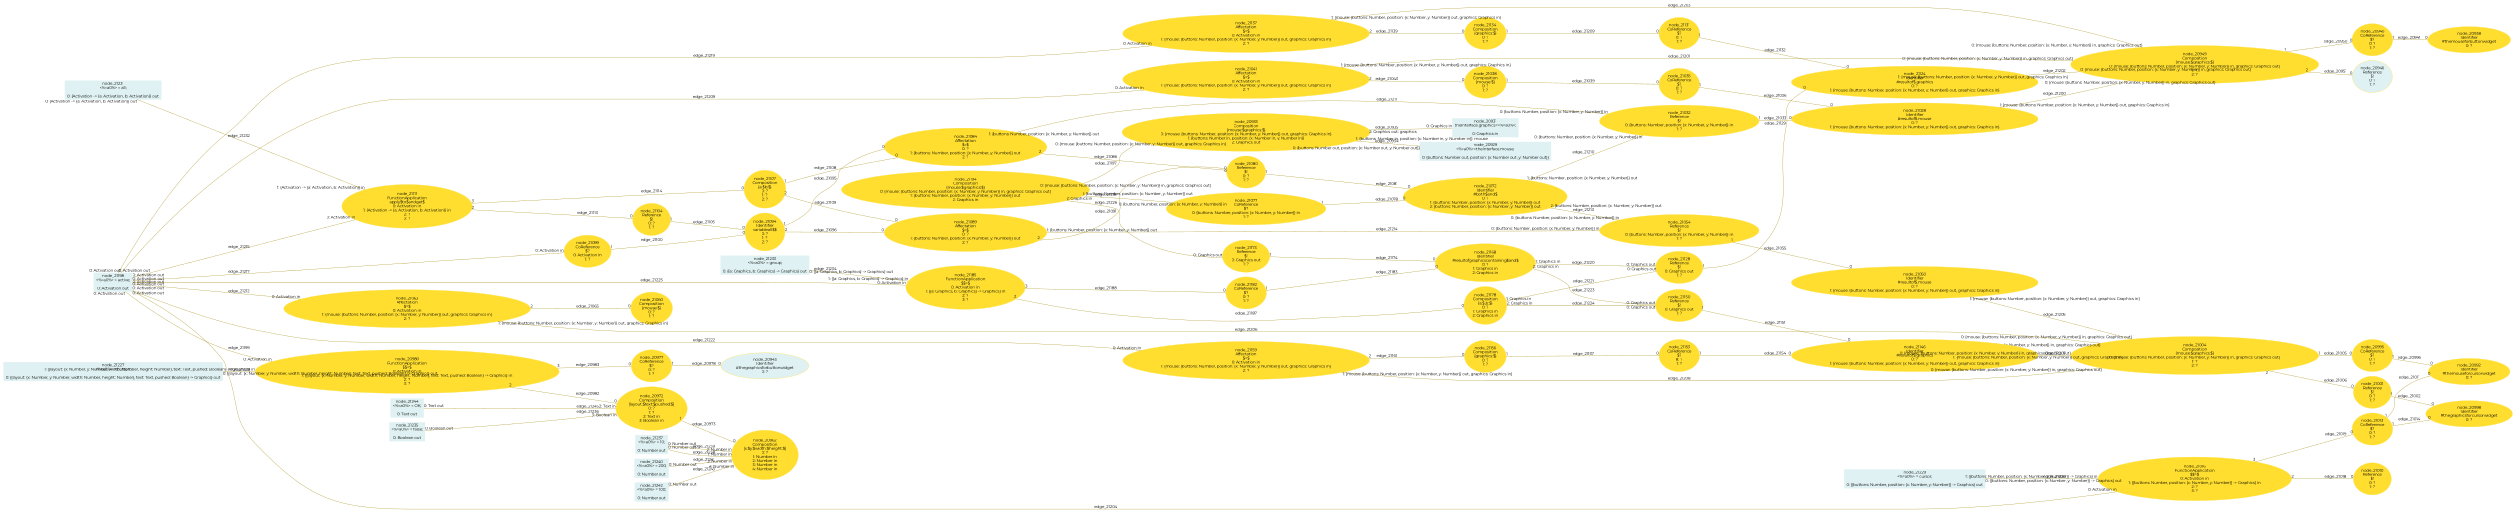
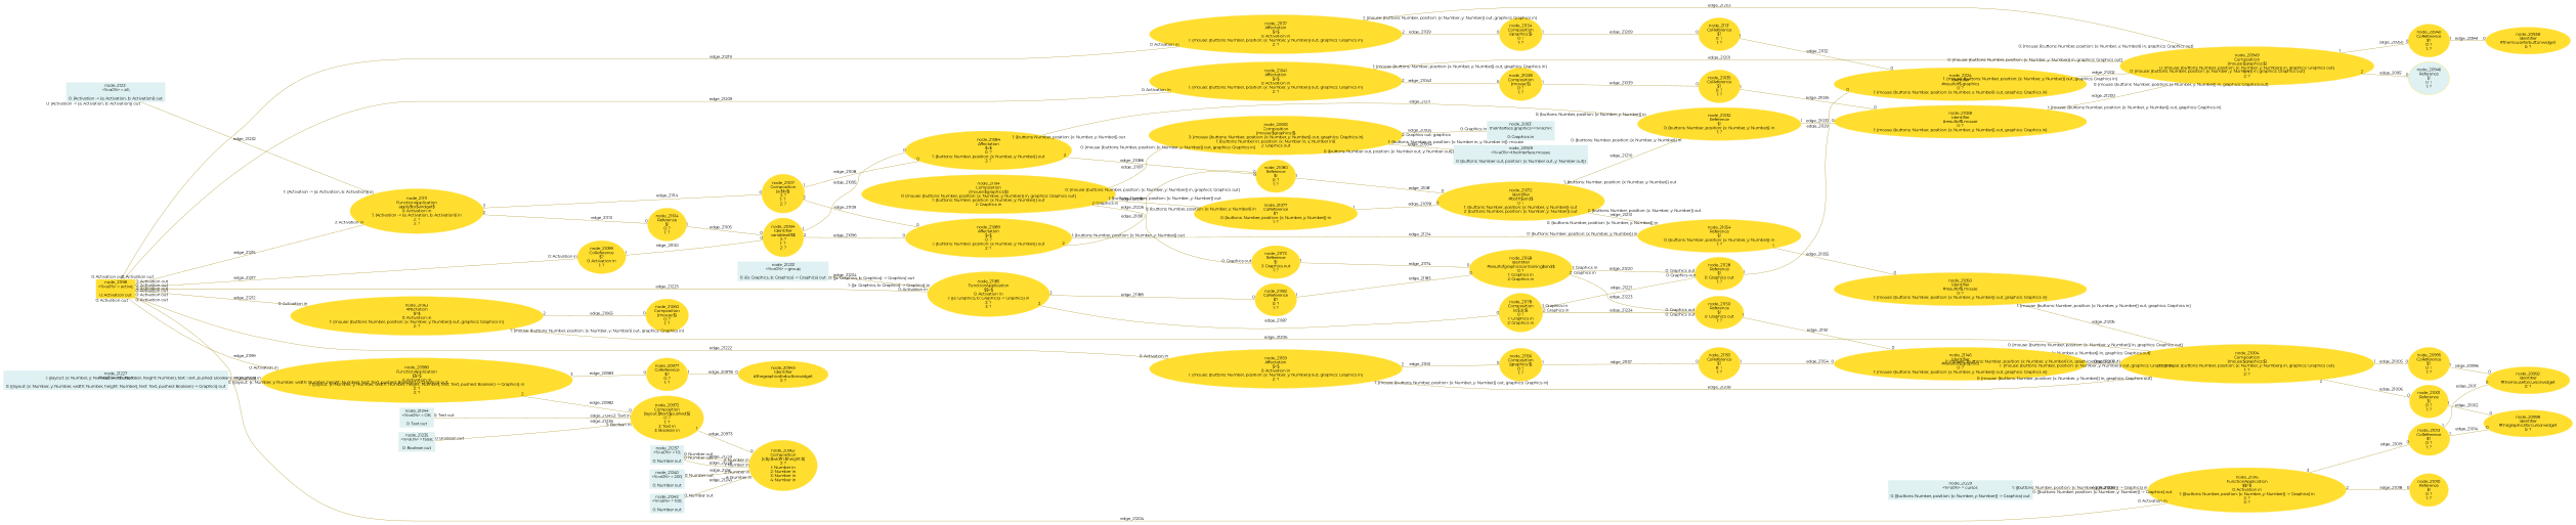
  digraph {
    fontname=Montserrat
    rankdir=LR
    node [color="#ffde2f" fontname=Montserrat shape=ellipse style=filled]
    edge [arrowHead=none arrowsize=1 color="#9d8400" dir=none fontname=Montserrat headlabel=0 taillabel=1]
    n1 [color="#dff1f2" label="node_20929\n<%=a0%>=theInterface.mouse;\n\n0: {buttons: Number out, position: {x: Number out, y: Number out}}" shape=box]
    n2 [color="#dff1f2" label="node_20931\ntheInterface.graphics=<%=a0%>;\n\n0: Graphics in" shape=box]
    n3 [label="node_20933\nComposition\n{mouse:$graphics:$}\n0: {mouse: {buttons: Number, position: {x: Number, y: Number}} out, graphics: Graphics in}\n1: {buttons: Number in, position: {x: Number in, y: Number in}}\n2: Graphics out"]
    n4 [label="node_20938\nIdentifier\n#themouseforbuttonwidget\n0: ?"]
    n5 [label="node_20940\nCoReference\n$?\n0: ?\n1: ?"]
-   n6 [label="node_20943\nIdentifier\n#thegraphicsforbuttonwidget\n0: ?" fillcolor="#dff1f2"]
+   n6 [label="node_20943\nIdentifier\n#thegraphicsforbuttonwidget\n0: ?"]
    n7 [fillcolor="#dff1f2" label="node_20946\nReference\n$!\n0: ?\n1: ?"]
    n8 [label="node_20949\nComposition\n{mouse:$graphics:$}\n0: {mouse: {buttons: Number, position: {x: Number, y: Number}} in, graphics: Graphics out}\n1: ?\n2: ?"]
    n9 [label="node_20962\nComposition\n{x:$y:$width:$height:$}\n0: ?\n1: Number in\n2: Number in\n3: Number in\n4: Number in"]
    n10 [label="node_20972\nComposition\n{layout:$text:$pushed:$}\n0: ?\n1: ?\n2: Text in\n3: Boolean in"]
    n11 [label="node_20977\nCoReference\n$?\n0: ?\n1: ?"]
    n12 [label="node_20980\nFunctionApplication\n$$=$\n0: Activation in\n1: {{layout: {x: Number, y: Number, width: Number, height: Number}, text: Text, pushed: Boolean} -> Graphics} in\n2: ?\n3: ?"]
    n13 [label="node_20992\nIdentifier\n#themouseforcursorwidget\n0: ?"]
    n14 [label="node_20995\nCoReference\n$?\n0: ?\n1: ?"]
    n15 [label="node_20998\nIdentifier\n#thegraphicsforcursorwidget\n0: ?"]
    n16 [label="node_21001\nReference\n$!\n0: ?\n1: ?"]
    n17 [label="node_21004\nComposition\n{mouse:$graphics:$}\n0: {mouse: {buttons: Number, position: {x: Number, y: Number}} in, graphics: Graphics out}\n1: ?\n2: ?"]
    n18 [label="node_21010\nReference\n$!\n0: ?\n1: ?"]
    n19 [label="node_21013\nCoReference\n$?\n0: ?\n1: ?"]
    n20 [label="node_21016\nFunctionApplication\n$$=$\n0: Activation in\n1: {{buttons: Number, position: {x: Number, y: Number}} -> Graphics} in\n2: ?\n3: ?"]
    n21 [label="node_21028\nIdentifier\n#resultof$.mouse\n0: ?\n1: {mouse: {buttons: Number, position: {x: Number, y: Number}} out, graphics: Graphics in}"]
    n22 [label="node_21032\nReference\n$!\n0: {buttons: Number, position: {x: Number, y: Number}} in\n1: ?"]
    n23 [label="node_21035\nCoReference\n$?\n0: ?\n1: ?"]
    n24 [label="node_21038\nComposition\n{mouse:$}\n0: ?\n1: ?"]
    n25 [label="node_21041\nAffectation\n$=$\n0: Activation in\n1: {mouse: {buttons: Number, position: {x: Number, y: Number}} out, graphics: Graphics in}\n2: ?"]
    n26 [label="node_21050\nIdentifier\n#resultof$.mouse\n0: ?\n1: {mouse: {buttons: Number, position: {x: Number, y: Number}} out, graphics: Graphics in}"]
    n27 [label="node_21054\nReference\n$!\n0: {buttons: Number, position: {x: Number, y: Number}} in\n1: ?"]
    n28 [label="node_21060\nComposition\n{mouse:$}\n0: ?\n1: ?"]
    n29 [label="node_21063\nAffectation\n$=$\n0: Activation in\n1: {mouse: {buttons: Number, position: {x: Number, y: Number}} out, graphics: Graphics in}\n2: ?"]
    n30 [label="node_21072\nIdentifier\n#both$and$\n0: ?\n1: {buttons: Number, position: {x: Number, y: Number}} out\n2: {buttons: Number, position: {x: Number, y: Number}} out"]
    n31 [label="node_21077\nCoReference\n$?\n0: {buttons: Number, position: {x: Number, y: Number}} in\n1: ?"]
    n32 [label="node_21080\nReference\n$!\n0: ?\n1: ?"]
    n33 [label="node_21084\nAffectation\n$=$\n0: ?\n1: {buttons: Number, position: {x: Number, y: Number}} out\n2: ?"]
    n34 [label="node_21089\nAffectation\n$=$\n0: ?\n1: {buttons: Number, position: {x: Number, y: Number}} out\n2: ?"]
    n35 [label="node_21094\nIdentifier\nvariableall$$\n0: ?\n1: ?\n2: ?"]
    n36 [label="node_21099\nCoReference\n$?\n0: Activation in\n1: ?"]
    n37 [label="node_21104\nReference\n$!\n0: ?\n1: ?"]
    n38 [label="node_21107\nComposition\n{a:$b:$}\n0: ?\n1: ?\n2: ?"]
    n39 [label="node_21111\nFunctionApplication\napply$to$andget$\n0: Activation in\n1: {Activation -> {a: Activation, b: Activation}} in\n2: ?\n3: ?"]
    n40 [label="node_21124\nIdentifier\n#resultof$.graphics\n0: ?\n1: {mouse: {buttons: Number, position: {x: Number, y: Number}} out, graphics: Graphics in}"]
    n41 [label="node_21128\nReference\n$!\n0: Graphics out\n1: ?"]
    n42 [label="node_21131\nCoReference\n$?\n0: ?\n1: ?"]
    n43 [label="node_21134\nComposition\n{graphics:$}\n0: ?\n1: ?"]
    n44 [label="node_21137\nAffectation\n$=$\n0: Activation in\n1: {mouse: {buttons: Number, position: {x: Number, y: Number}} out, graphics: Graphics in}\n2: ?"]
    n45 [label="node_21146\nIdentifier\n#resultof$.graphics\n0: ?\n1: {mouse: {buttons: Number, position: {x: Number, y: Number}} out, graphics: Graphics in}"]
    n46 [label="node_21150\nReference\n$!\n0: Graphics out\n1: ?"]
    n47 [label="node_21153\nCoReference\n$?\n8: ?\n1: ?"]
    n48 [label="node_21156\nComposition\n{graphics:$}\n0: ?\n1: ?"]
    n49 [label="node_21159\nAffectation\n$=$\n0: Activation in\n1: {mouse: {buttons: Number, position: {x: Number, y: Number}} out, graphics: Graphics in}\n2: ?"]
    n50 [label="node_21168\nIdentifier\n#resultofgraphicscontaining$and$\n0: ?\n1: Graphics in\n2: Graphics in"]
    n51 [label="node_21173\nReference\n$!\n0: Graphics out\n1: ?"]
    n52 [label="node_21178\nComposition\n{a:$,b:$}\n0: ?\n1: Graphics in\n2: Graphics in"]
    n53 [label="node_21182\nCoReference\n$?\n0: ?\n1: ?"]
    n54 [label="node_21185\nFunctionApplication\n$$=$\n0: Activation in\n1: {{a: Graphics, b: Graphics} -> Graphics} in\n2: ?\n3: ?"]
    n55 [label="node_21194\nComposition\n{mouse:$graphics:$}\n0: {mouse: {buttons: Number, position: {x: Number, y: Number}} in, graphics: Graphics out}\n1: {buttons: Number, position: {x: Number, y: Number}} out\n2: Graphics in"]
-   n56 [color="#dff1f2" label="node_21198\n<%=a0%> = active;\n\n0: Activation out" shape=box]
+   n56 [color="#dff1f2" label="node_21198\n<%=a0%> = active;\n\n0: Activation out" shape=box fillcolor="#ffde2f"]
    n57 [color="#dff1f2" label="node_21227\n<%=a0%> = button;\n\n0: {{layout: {x: Number, y: Number, width: Number, height: Number}, text: Text, pushed: Boolean} -> Graphics} out" shape=box]
    n58 [color="#dff1f2" label="node_21229\n<%=a0%> = cursor;\n\n0: {{buttons: Number, position: {x: Number, y: Number}} -> Graphics} out" shape=box]
    n59 [color="#dff1f2" label="node_21231\n<%=a0%> = all;\n\n0: {Activation -> {a: Activation, b: Activation}} out" shape=box]
    n60 [color="#dff1f2" label="node_21233\n<%=a0%> = group;\n\n0: {{a: Graphics, b: Graphics} -> Graphics} out" shape=box]
    n61 [color="#dff1f2" label="node_21235\n<%=a0%> = false;\n\n0: Boolean out" shape=box]
    n62 [color="#dff1f2" label="node_21237\n<%=a0%> = 10;\n\n0: Number out" shape=box]
    n63 [color="#dff1f2" label="node_21240\n<%=a0%> = 200;\n\n0: Number out" shape=box]
    n64 [color="#dff1f2" label="node_21242\n<%=a0%> = 100;\n\n0: Number out" shape=box]
    n65 [color="#dff1f2" label="node_21244\n<%=a0%> = OK;\n\n0: Text out" shape=box]
    n3 -> n1 [headlabel="0: {buttons: Number out, position: {x: Number out, y: Number out}}" label=edge_20934 taillabel="1: {buttons: Number in, position: {x: Number in, y: Number in}}: mouse"]
    n3 -> n2 [headlabel="0: Graphics in" label=edge_20935 taillabel="2: Graphics out: graphics"]
    n5 -> n4 [label=edge_20941]
    n8 -> n5 [label=edge_20950]
    n8 -> n7 [label=edge_20951 taillabel=2]
    n10 -> n9 [label=edge_20973]
    n11 -> n6 [label=edge_20978]
    n12 -> n10 [label=edge_20982 taillabel=2]
    n12 -> n11 [label=edge_20983 taillabel=3]
    n14 -> n13 [label=edge_20996]
    n16 -> n15 [label=edge_21002]
    n17 -> n14 [label=edge_21005]
    n17 -> n16 [label=edge_21006 taillabel=2]
    n19 -> n13 [label=edge_21011]
    n19 -> n15 [label=edge_21014]
    n20 -> n18 [label=edge_21018 taillabel=2]
    n20 -> n19 [label=edge_21019 taillabel=3]
    n21 -> n8 [headlabel="0: {mouse: {buttons: Number, position: {x: Number, y: Number}} in, graphics: Graphics out}" label=edge_21200 taillabel="1: {mouse: {buttons: Number, position: {x: Number, y: Number}} out, graphics: Graphics in}"]
    n22 -> n21 [label=edge_21033]
    n23 -> n21 [label=edge_21036]
    n24 -> n23 [label=edge_21039]
    n25 -> n8 [headlabel="0: {mouse: {buttons: Number, position: {x: Number, y: Number}} in, graphics: Graphics out}" label=edge_21201 taillabel="1: {mouse: {buttons: Number, position: {x: Number, y: Number}} out, graphics: Graphics in}"]
    n25 -> n24 [label=edge_21043 taillabel=2]
    n26 -> n17 [headlabel="0: {mouse: {buttons: Number, position: {x: Number, y: Number}} in, graphics: Graphics out}" label=edge_21205 taillabel="1: {mouse: {buttons: Number, position: {x: Number, y: Number}} out, graphics: Graphics in}"]
    n27 -> n26 [label=edge_21055]
    n29 -> n17 [headlabel="0: {mouse: {buttons: Number, position: {x: Number, y: Number}} in, graphics: Graphics out}" label=edge_21206 taillabel="1: {mouse: {buttons: Number, position: {x: Number, y: Number}} out, graphics: Graphics in}"]
    n29 -> n28 [label=edge_21065 taillabel=2]
    n30 -> n22 [headlabel="0: {buttons: Number, position: {x: Number, y: Number}} in" label=edge_21210 taillabel="1: {buttons: Number, position: {x: Number, y: Number}} out"]
    n30 -> n27 [headlabel="0: {buttons: Number, position: {x: Number, y: Number}} in" label=edge_21213 taillabel="2: {buttons: Number, position: {x: Number, y: Number}} out"]
    n31 -> n30 [label=edge_21078]
    n32 -> n30 [label=edge_21081]
    n33 -> n22 [headlabel="0: {buttons: Number, position: {x: Number, y: Number}} in" label=edge_21211 taillabel="1: {buttons: Number, position: {x: Number, y: Number}} out"]
    n33 -> n32 [label=edge_21086 taillabel=2]
    n34 -> n27 [headlabel="0: {buttons: Number, position: {x: Number, y: Number}} in" label=edge_21214 taillabel="1: {buttons: Number, position: {x: Number, y: Number}} out"]
    n34 -> n32 [label=edge_21091 taillabel=2]
    n35 -> n33 [label=edge_21095]
    n35 -> n34 [label=edge_21096 taillabel=2]
    n36 -> n35 [label=edge_21100]
    n37 -> n35 [label=edge_21105]
    n38 -> n33 [label=edge_21108]
    n38 -> n34 [label=edge_21109 taillabel=2]
    n39 -> n37 [label=edge_21113 taillabel=2]
    n39 -> n38 [label=edge_21114 taillabel=3]
    n40 -> n8 [headlabel="0: {mouse: {buttons: Number, position: {x: Number, y: Number}} in, graphics: Graphics out}" label=edge_21202 taillabel="1: {mouse: {buttons: Number, position: {x: Number, y: Number}} out, graphics: Graphics in}"]
    n41 -> n40 [label=edge_21129]
    n42 -> n40 [label=edge_21132]
    n43 -> n42 [label=edge_21209]
    n44 -> n8 [headlabel="0: {mouse: {buttons: Number, position: {x: Number, y: Number}} in, graphics: Graphics out}" label=edge_21203 taillabel="1: {mouse: {buttons: Number, position: {x: Number, y: Number}} out, graphics: Graphics in}"]
    n44 -> n43 [label=edge_21139 taillabel=2]
    n45 -> n17 [headlabel="0: {mouse: {buttons: Number, position: {x: Number, y: Number}} in, graphics: Graphics out}" label=edge_21207 taillabel="1: {mouse: {buttons: Number, position: {x: Number, y: Number}} out, graphics: Graphics in}"]
    n46 -> n45 [label=edge_21151]
    n47 -> n45 [label=edge_21154]
    n48 -> n47 [label=edge_21157]
    n49 -> n17 [headlabel="0: {mouse: {buttons: Number, position: {x: Number, y: Number}} in, graphics: Graphics out}" label=edge_21208 taillabel="1: {mouse: {buttons: Number, position: {x: Number, y: Number}} out, graphics: Graphics in}"]
    n49 -> n48 [label=edge_21161 taillabel=2]
    n50 -> n41 [headlabel="0: Graphics out" label=edge_21220 taillabel="1: Graphics in"]
    n50 -> n46 [headlabel="0: Graphics out" label=edge_21223 taillabel="2: Graphics in"]
    n51 -> n50 [label=edge_21174]
    n52 -> n41 [headlabel="0: Graphics out" label=edge_21221 taillabel="1: Graphics in"]
    n52 -> n46 [headlabel="0: Graphics out" label=edge_21224 taillabel="2: Graphics in"]
    n53 -> n50 [label=edge_21183]
    n54 -> n52 [label=edge_21187 taillabel=2]
    n54 -> n53 [label=edge_21188 taillabel=3]
    n55 -> n3 [headlabel="0: {mouse: {buttons: Number, position: {x: Number, y: Number}} out, graphics: Graphics in}" label=edge_21197 taillabel="0: {mouse: {buttons: Number, position: {x: Number, y: Number}} in, graphics: Graphics out}"]
    n55 -> n31 [headlabel="0: {buttons: Number, position: {x: Number, y: Number}} in" label=edge_21218 taillabel="1: {buttons: Number, position: {x: Number, y: Number}} out"]
    n55 -> n51 [headlabel="0: Graphics out" label=edge_21226 taillabel="2: Graphics in"]
    n56 -> n12 [headlabel="0: Activation in" label=edge_21199 taillabel="0: Activation out"]
    n56 -> n20 [headlabel="0: Activation in" label=edge_21204 taillabel="0: Activation out"]
    n56 -> n25 [headlabel="0: Activation in" label=edge_21209 taillabel="0: Activation out"]
    n56 -> n29 [headlabel="0: Activation in" label=edge_21212 taillabel="0: Activation out"]
    n56 -> n36 [headlabel="0: Activation in" label=edge_21217 taillabel="0: Activation out"]
    n56 -> n39 [headlabel="0: Activation in" label=edge_21215 taillabel="0: Activation out"]
    n56 -> n44 [headlabel="0: Activation in" label=edge_21219 taillabel="0: Activation out"]
    n56 -> n49 [headlabel="0: Activation in" label=edge_21222 taillabel="0: Activation out"]
    n56 -> n54 [headlabel="0: Activation in" label=edge_21225 taillabel="0: Activation out"]
    n57 -> n12 [headlabel="1: {{layout: {x: Number, y: Number, width: Number, height: Number}, text: Text, pushed: Boolean} -> Graphics} in" label=edge_21228 taillabel="0: {{layout: {x: Number, y: Number, width: Number, height: Number}, text: Text, pushed: Boolean} -> Graphics} out"]
    n58 -> n20 [headlabel="1: {{buttons: Number, position: {x: Number, y: Number}} -> Graphics} in" label=edge_21230 taillabel="0: {{buttons: Number, position: {x: Number, y: Number}} -> Graphics} out"]
    n59 -> n39 [headlabel="1: {Activation -> {a: Activation, b: Activation}} in" label=edge_21232 taillabel="0: {Activation -> {a: Activation, b: Activation}} out"]
    n60 -> n54 [headlabel="1: {{a: Graphics, b: Graphics} -> Graphics} in" label=edge_21234 taillabel="0: {{a: Graphics, b: Graphics} -> Graphics} out"]
    n61 -> n10 [headlabel="3: Boolean in" label=edge_21236 taillabel="0: Boolean out"]
    n62 -> n9 [headlabel="1: Number in" label=edge_21238 taillabel="0: Number out"]
    n62 -> n9 [headlabel="2: Number in" label=edge_21239 taillabel="0: Number out"]
    n63 -> n9 [headlabel="3: Number in" label=edge_21241 taillabel="0: Number out"]
    n64 -> n9 [headlabel="4: Number in" label=edge_21243 taillabel="0: Number out"]
    n65 -> n10 [headlabel="2: Text in" label=edge_21245 taillabel="0: Text out"]
  }
